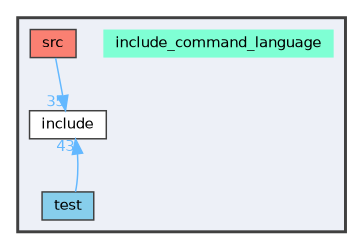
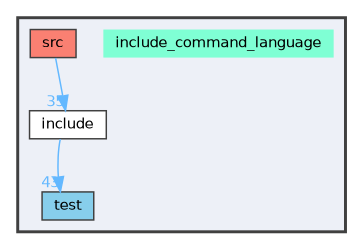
  digraph {
    compound=true
    node [fontname=Helvetica fontsize=10 shape=box style=filled color=grey25]
    edge [color=steelblue1 fontcolor=steelblue1 fontname=Helvetica fontsize=10 labeldistance=1.5 labelfontname=Helvetica labelfontsize=10]
    n1 [fillcolor=aquamarine height=0.2 label=include_command_language shape=plaintext width=0.4 color=""]
    n2 [fillcolor=white height=0.2 label=include width=0.4]
    n3 [fillcolor=salmon height=0.2 label=src width=0.4]
    n4 [fillcolor=skyblue height=0.2 label=test width=0.4]
    subgraph cluster_1 {
      bgcolor="#edf0f7"
      fontname=Helvetica
      fontsize=10
      pencolor=grey25
      style="filled,bold"
      n1
      n2
      n3
      n4
    }
    n3 -> n2 [headlabel=35]
-   n4 -> n2 [headlabel=43]
+   n2 -> n4 [headlabel=43]
  }
